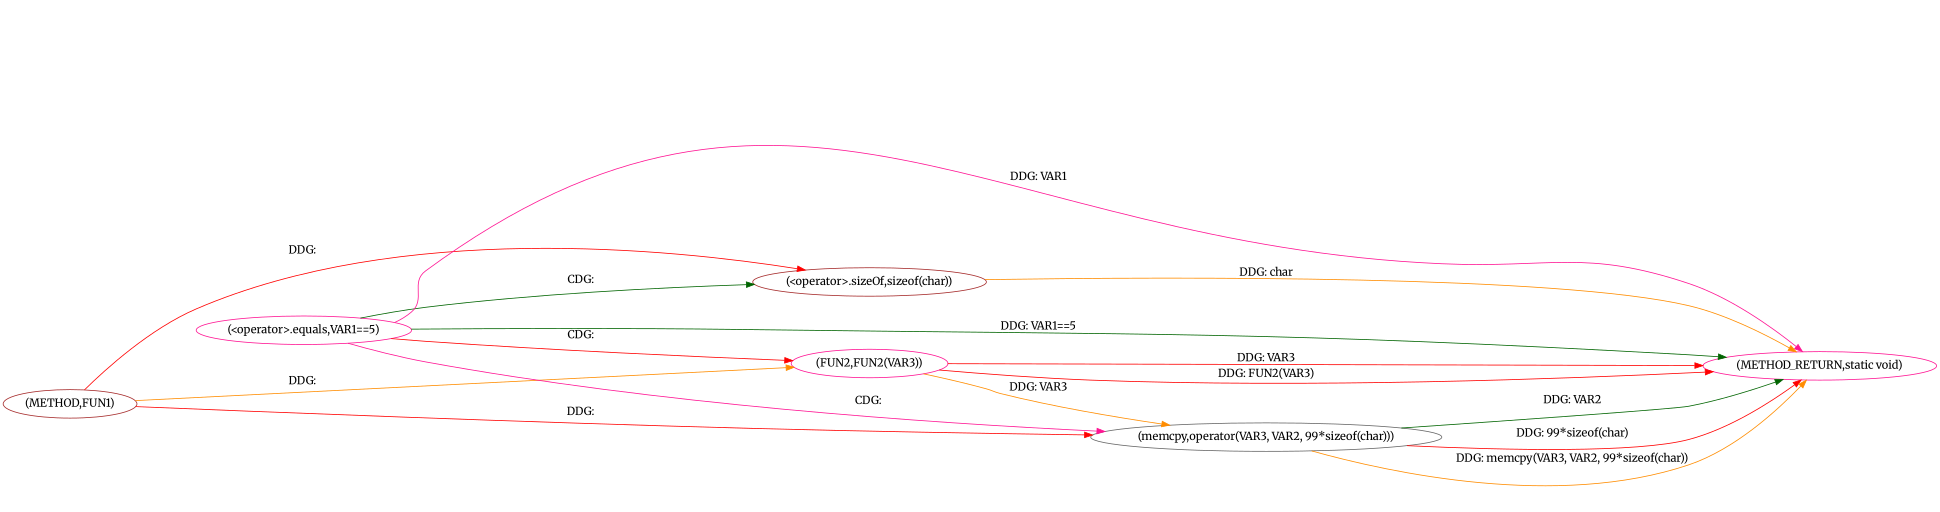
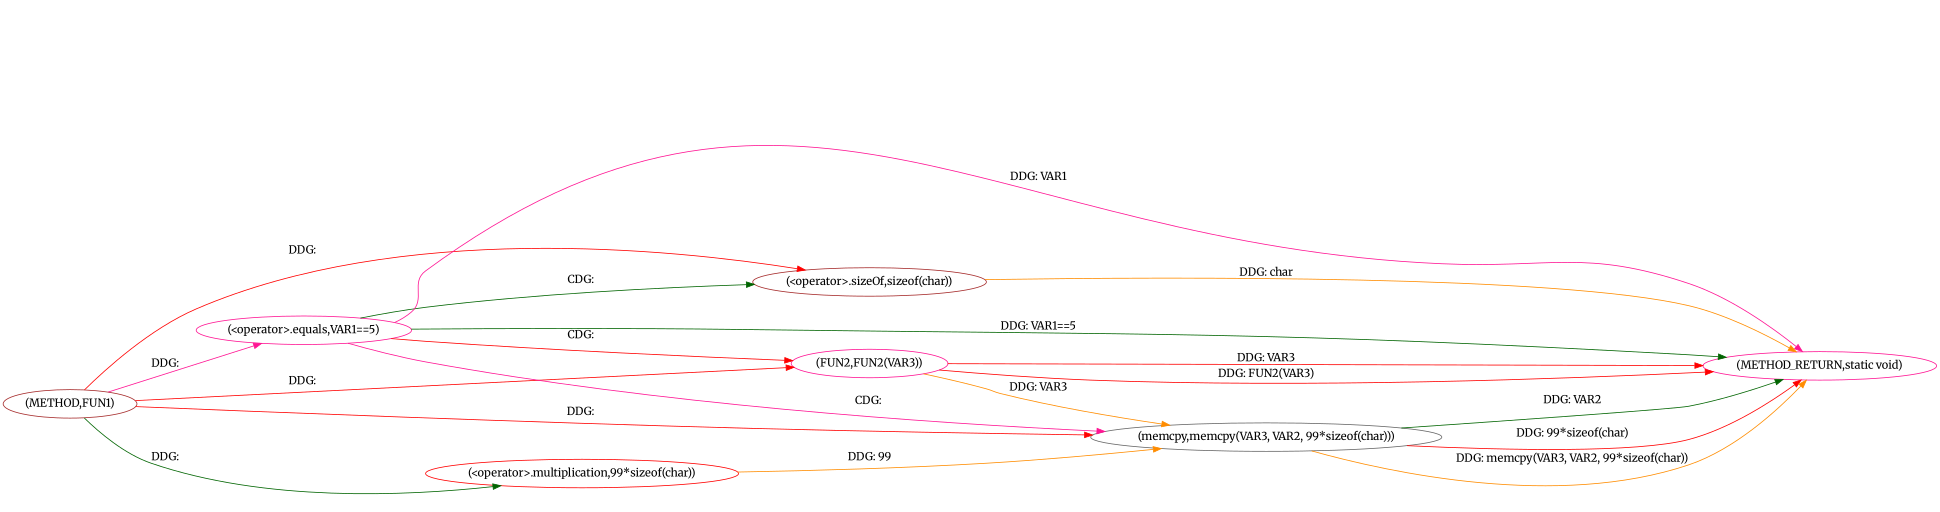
  digraph {
    fontname=Merriweather
    rankdir=LR
    node [color=deeppink fontname=Merriweather]
    edge [color=red fontname=Merriweather]
    n1 [color=brown label="(METHOD,FUN1)"]
    n2 [label="(<operator>.equals,VAR1==5)"]
-   n3 [color=gray40 label="(memcpy,operator(VAR3, VAR2, 99*sizeof(char)))"]
+   n3 [color=gray40 label="(memcpy,memcpy(VAR3, VAR2, 99*sizeof(char)))"]
+   n4 [color=red label="(<operator>.multiplication,99*sizeof(char))"]
    n5 [color=brown label="(<operator>.sizeOf,sizeof(char))"]
    n6 [label="(FUN2,FUN2(VAR3))"]
    n7 [label="(METHOD_RETURN,static void)"]
+   n1 -> n2 [color=deeppink label="DDG: "]
    n1 -> n3 [label="DDG: "]
+   n1 -> n4 [color=darkgreen label="DDG: "]
    n1 -> n5 [label="DDG: "]
-   n1 -> n6 [color=darkorange label="DDG: "]
+   n1 -> n6 [label="DDG: "]
    n2 -> n3 [color=deeppink label="CDG: "]
    n2 -> n5 [color=darkgreen label="CDG: "]
    n2 -> n6 [label="CDG: "]
    n2 -> n7 [color=deeppink label="DDG: VAR1"]
    n2 -> n7 [color=darkgreen label="DDG: VAR1==5"]
    n3 -> n7 [color=darkgreen label="DDG: VAR2"]
    n3 -> n7 [label="DDG: 99*sizeof(char)"]
    n3 -> n7 [color=darkorange label="DDG: memcpy(VAR3, VAR2, 99*sizeof(char))"]
+   n4 -> n3 [color=darkorange label="DDG: 99"]
    n5 -> n7 [color=darkorange label="DDG: char"]
    n6 -> n3 [color=darkorange label="DDG: VAR3"]
    n6 -> n7 [label="DDG: FUN2(VAR3)"]
    n6 -> n7 [label="DDG: VAR3"]
  }
